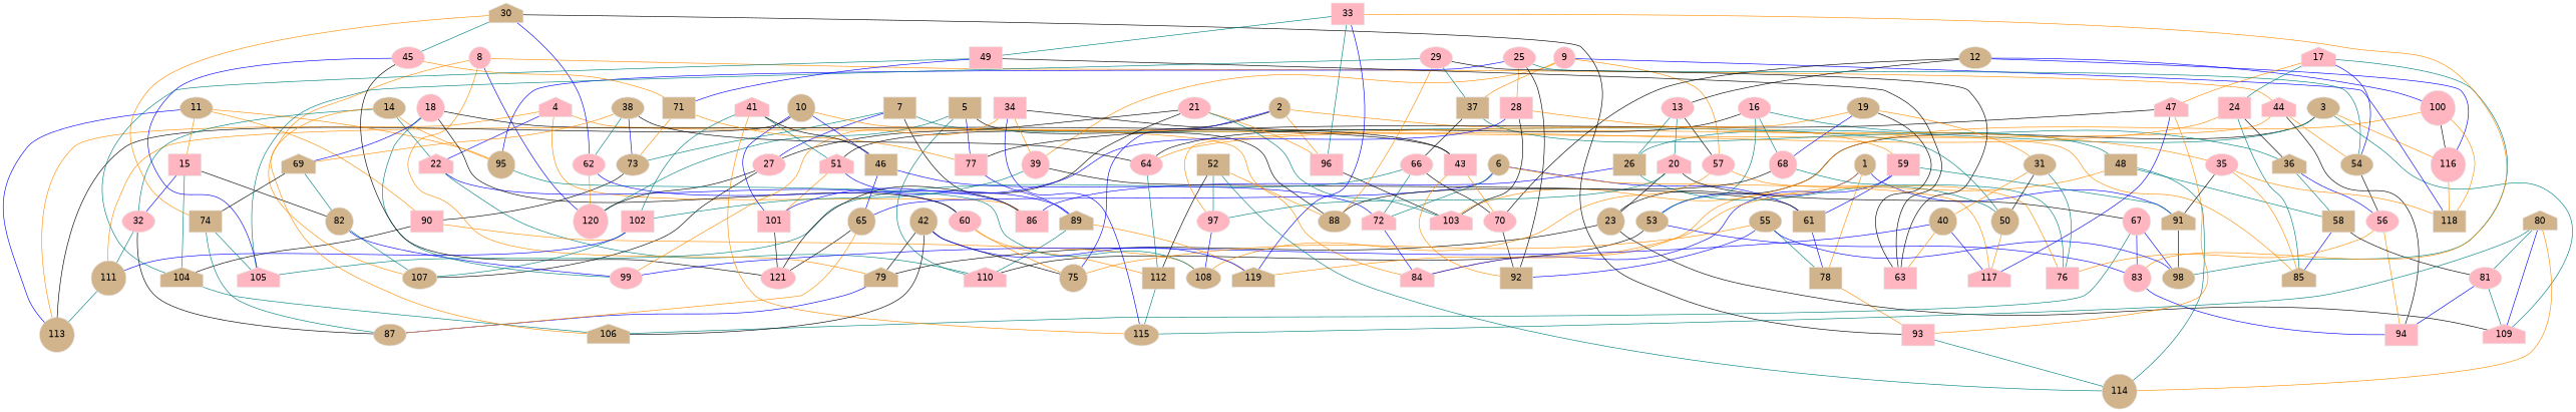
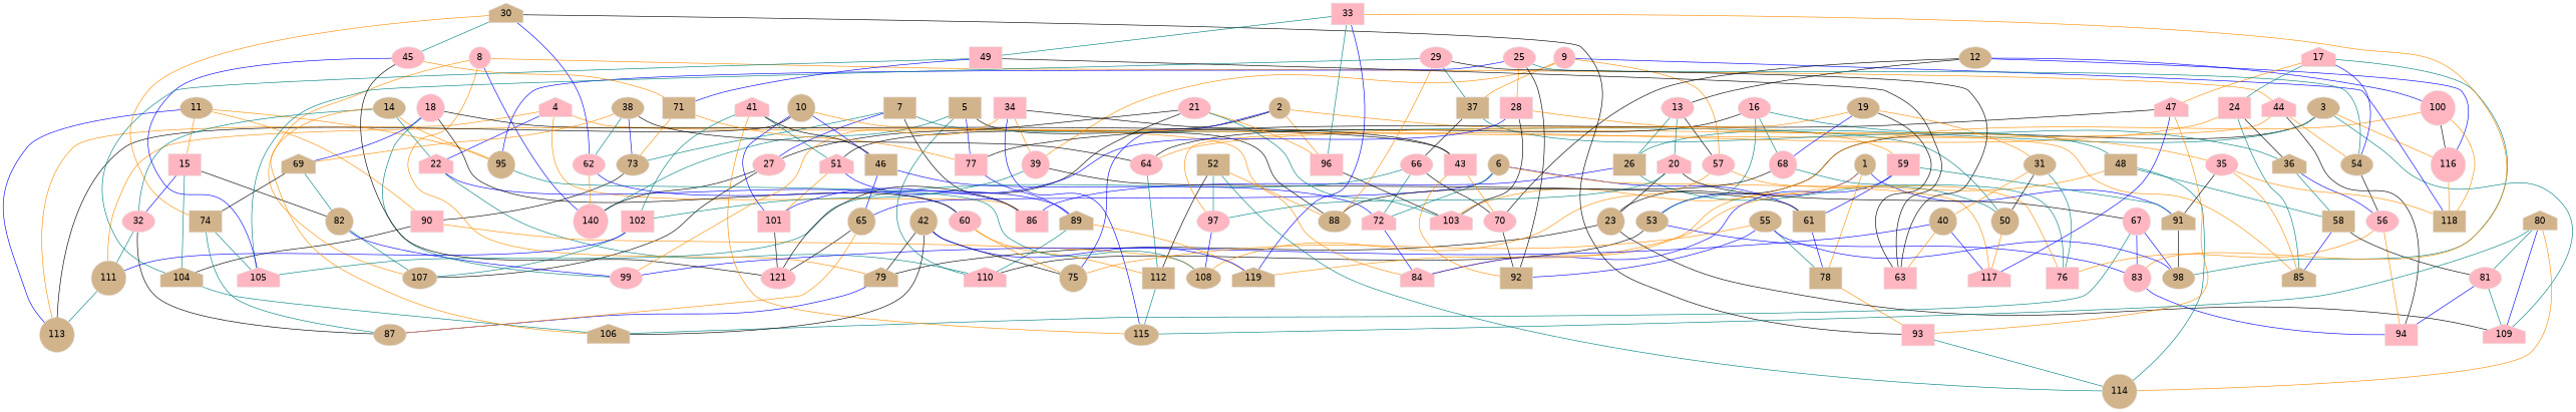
  graph {
    fontname="DejaVu Sans"
    node [color=gray90 fillcolor=lightpink fontname="DejaVu Sans" shape=ellipse style=filled]
    edge [color=darkorange fontname="DejaVu Sans"]
    1 [fillcolor=tan shape=circle]
    53 [fillcolor=tan]
    78 [fillcolor=tan shape=box]
    84 [shape=house]
    91 [fillcolor=tan shape=house]
    110 [shape=house]
    83 [shape=circle]
    93 [shape=box]
    98 [fillcolor=tan]
    2 [fillcolor=tan shape=circle]
    51 [shape=house]
    59 [shape=box]
    75 [fillcolor=tan shape=circle]
    96 [shape=box]
    86 [shape=box]
    101 [shape=box]
    61 [fillcolor=tan shape=box]
    103 [shape=house]
    3 [fillcolor=tan]
    23 [fillcolor=tan shape=circle]
    26 [fillcolor=tan shape=box]
    109 [shape=house]
    116 [shape=circle]
    79 [fillcolor=tan shape=house]
    50 [fillcolor=tan shape=circle]
    118 [fillcolor=tan shape=box]
    4 [shape=house]
    22 [shape=house]
    85 [fillcolor=tan shape=house]
    113 [fillcolor=tan shape=circle]
    60
    5 [fillcolor=tan shape=box]
    77 [shape=box]
    88 [fillcolor=tan]
-   120 [shape=circle]
+   120 [shape=circle label=140]
    89 [fillcolor=tan shape=house]
    6 [fillcolor=tan shape=circle]
    65 [fillcolor=tan shape=circle]
    72 [shape=house]
    117 [shape=house]
    121
    87 [fillcolor=tan]
    7 [fillcolor=tan shape=box]
    27
    73 [fillcolor=tan]
    107 [fillcolor=tan]
    90 [shape=box]
    8 [shape=circle]
    44 [shape=house]
    54 [fillcolor=tan]
    111 [fillcolor=tan shape=circle]
    94 [shape=box]
    9 [shape=circle]
    37 [fillcolor=tan shape=box]
    39 [shape=circle]
    57
    48 [fillcolor=tan shape=box]
    66
    102 [shape=box]
    76 [shape=box]
    108 [fillcolor=tan]
    10 [fillcolor=tan shape=circle]
    46 [fillcolor=tan shape=box]
    11 [fillcolor=tan]
    15 [shape=box]
    95 [fillcolor=tan shape=circle]
    32
    82 [fillcolor=tan shape=circle]
    104 [fillcolor=tan shape=house]
    12 [fillcolor=tan]
    13
    70
    100 [shape=circle]
    20 [shape=house]
    92 [fillcolor=tan shape=box]
    97
    67 [shape=circle]
    14 [fillcolor=tan]
    106 [fillcolor=tan shape=house]
    99
    16
    36 [fillcolor=tan shape=house]
    64
    68 [shape=circle]
    56
    58 [fillcolor=tan shape=box]
    112 [fillcolor=tan shape=box]
    17 [shape=house]
    24 [shape=box]
    47 [shape=house]
    18 [shape=circle]
    43 [shape=box]
    69 [fillcolor=tan shape=house]
    74 [fillcolor=tan shape=box]
    19 [fillcolor=tan]
    31 [fillcolor=tan]
    63 [shape=box]
    40 [fillcolor=tan shape=circle]
    21
    25
    28 [shape=box]
    35
    29
    105 [shape=house]
    30 [fillcolor=tan shape=house]
    45
    62
    71 [fillcolor=tan shape=box]
    114 [fillcolor=tan shape=circle]
    33 [shape=box]
    49 [shape=box]
    119 [fillcolor=tan shape=house]
    34 [shape=box]
    115 [fillcolor=tan]
    81
    38 [fillcolor=tan]
    41 [shape=house]
    42 [fillcolor=tan shape=circle]
    52 [fillcolor=tan shape=box]
    55 [fillcolor=tan]
    80 [fillcolor=tan shape=house]
    1 -- 53 [color=blue]
    1 -- 78
    1 -- 84
    1 -- 91 [color=blue]
    53 -- 110 [color=black]
    53 -- 83 [color=blue]
    78 -- 93
    91 -- 98 [color=black]
    83 -- 94 [color=blue]
    93 -- 114 [color=teal]
    2 -- 51 [color=black]
    2 -- 59
    2 -- 75 [color=blue]
    2 -- 96
    51 -- 86 [color=blue]
    51 -- 101
    59 -- 84 [color=blue]
    59 -- 91 [color=teal]
    59 -- 61 [color=blue]
    96 -- 103 [color=black]
    101 -- 121 [color=black]
    61 -- 78 [color=blue]
    3 -- 23 [color=black]
    3 -- 26 [color=teal]
    3 -- 109 [color=teal]
    3 -- 116
    23 -- 109 [color=black]
    23 -- 79 [color=black]
    26 -- 86 [color=blue]
    26 -- 50 [color=teal]
    116 -- 118
    79 -- 87 [color=blue]
    50 -- 117
    4 -- 86
    4 -- 22 [color=blue]
    4 -- 85
    4 -- 113
    22 -- 110 [color=teal]
    22 -- 60 [color=blue]
    60 -- 75
    60 -- 112
    5 -- 110 [color=teal]
    5 -- 77 [color=blue]
    5 -- 88 [color=black]
    5 -- 120 [color=teal]
    77 -- 89 [color=blue]
    89 -- 110 [color=teal]
    89 -- 119
    6 -- 61 [color=blue]
    6 -- 65 [color=blue]
    6 -- 72 [color=teal]
    6 -- 117
    65 -- 121 [color=black]
    65 -- 87
    72 -- 84 [color=blue]
    7 -- 86 [color=black]
    7 -- 50 [color=teal]
    7 -- 27 [color=blue]
    7 -- 73 [color=teal]
    27 -- 120 [color=black]
    27 -- 107 [color=black]
    73 -- 90 [color=black]
    90 -- 108
    90 -- 104 [color=black]
    8 -- 79
    8 -- 120 [color=blue]
    8 -- 107
    8 -- 44
    44 -- 54
    44 -- 111
    44 -- 94 [color=black]
    54 -- 56 [color=black]
    111 -- 113 [color=teal]
    9 -- 118 [color=blue]
    9 -- 37
    9 -- 39
    9 -- 57
    37 -- 48 [color=teal]
    37 -- 66 [color=black]
    39 -- 61 [color=black]
    39 -- 102 [color=teal]
    57 -- 76
    57 -- 108
    48 -- 58 [color=teal]
    48 -- 114 [color=teal]
    48 -- 119
    66 -- 72 [color=teal]
    66 -- 70 [color=black]
    66 -- 105 [color=teal]
    102 -- 107 [color=teal]
    102 -- 111 [color=blue]
    10 -- 84
    10 -- 101 [color=blue]
    10 -- 113 [color=black]
    10 -- 46 [color=blue]
    46 -- 65 [color=blue]
    46 -- 72 [color=blue]
    11 -- 113 [color=blue]
    11 -- 90
    11 -- 15
    11 -- 95
    15 -- 32 [color=blue]
    15 -- 82 [color=black]
    15 -- 104 [color=teal]
    95 -- 108 [color=teal]
    32 -- 87 [color=black]
    32 -- 111 [color=teal]
    82 -- 107 [color=teal]
    82 -- 99 [color=blue]
    104 -- 106 [color=teal]
    12 -- 116 [color=blue]
    12 -- 13 [color=black]
    12 -- 70 [color=black]
    12 -- 100 [color=blue]
    13 -- 26 [color=teal]
    13 -- 57 [color=black]
    13 -- 20 [color=teal]
    70 -- 92 [color=black]
    100 -- 103
    100 -- 116 [color=black]
    100 -- 118
    20 -- 23 [color=black]
    20 -- 97 [color=teal]
    20 -- 67 [color=black]
    97 -- 108 [color=blue]
    67 -- 83 [color=blue]
    67 -- 98 [color=blue]
    67 -- 106 [color=teal]
    14 -- 22 [color=teal]
    14 -- 95
    14 -- 32 [color=teal]
    14 -- 106
    16 -- 53 [color=teal]
    16 -- 36 [color=teal]
    16 -- 64 [color=black]
    16 -- 68 [color=teal]
    36 -- 56 [color=blue]
    36 -- 58 [color=teal]
    64 -- 112 [color=teal]
    68 -- 88 [color=black]
    68 -- 76 [color=teal]
    56 -- 94
    56 -- 76
    58 -- 85 [color=blue]
    58 -- 81 [color=black]
    112 -- 115 [color=teal]
    17 -- 98 [color=teal]
    17 -- 54 [color=blue]
    17 -- 24 [color=teal]
    17 -- 47
    24 -- 85 [color=teal]
    24 -- 36 [color=black]
    24 -- 64
    47 -- 93
    47 -- 77 [color=black]
    47 -- 117 [color=blue]
    18 -- 60 [color=black]
    18 -- 99 [color=teal]
    18 -- 43 [color=black]
    18 -- 69 [color=blue]
    43 -- 70
    43 -- 92
    69 -- 82 [color=teal]
    69 -- 74 [color=black]
    74 -- 87 [color=teal]
    74 -- 105 [color=teal]
    19 -- 97
    19 -- 68 [color=blue]
    19 -- 31
    19 -- 63 [color=black]
    31 -- 50 [color=black]
    31 -- 76 [color=teal]
    31 -- 40
    40 -- 117 [color=blue]
    40 -- 99 [color=blue]
    40 -- 63
    21 -- 96
    21 -- 103 [color=teal]
    21 -- 121 [color=black]
    21 -- 27 [color=black]
    25 -- 54 [color=teal]
    25 -- 95 [color=blue]
    25 -- 92 [color=black]
    25 -- 28
    28 -- 101 [color=blue]
    28 -- 103 [color=black]
    28 -- 35
    35 -- 91 [color=black]
    35 -- 118
    35 -- 85
    29 -- 88
    29 -- 37 [color=teal]
    29 -- 63 [color=black]
    29 -- 105 [color=teal]
    30 -- 93 [color=black]
    30 -- 74
    30 -- 45 [color=teal]
    30 -- 62 [color=blue]
    45 -- 121 [color=black]
    45 -- 105 [color=blue]
    45 -- 71
    62 -- 120
    62 -- 89 [color=blue]
    71 -- 77
    71 -- 73
    33 -- 83
    33 -- 96 [color=teal]
    33 -- 49 [color=teal]
    33 -- 119 [color=blue]
    49 -- 104 [color=teal]
    49 -- 63 [color=black]
    49 -- 71 [color=blue]
    34 -- 39
    34 -- 99
    34 -- 43 [color=black]
    34 -- 115 [color=blue]
    81 -- 109 [color=teal]
    81 -- 94 [color=blue]
    38 -- 73 [color=blue]
    38 -- 64 [color=black]
    38 -- 69
    38 -- 62 [color=teal]
    41 -- 51 [color=teal]
    41 -- 102 [color=teal]
    41 -- 46 [color=black]
    41 -- 115
    42 -- 75 [color=black]
    42 -- 79 [color=black]
    42 -- 106 [color=black]
    42 -- 119 [color=blue]
    52 -- 88
    52 -- 97 [color=teal]
    52 -- 112 [color=black]
    52 -- 114 [color=teal]
    55 -- 78 [color=teal]
    55 -- 98 [color=blue]
    55 -- 75
    55 -- 92 [color=blue]
    80 -- 109 [color=blue]
    80 -- 114
    80 -- 115 [color=teal]
    80 -- 81 [color=teal]
  }
